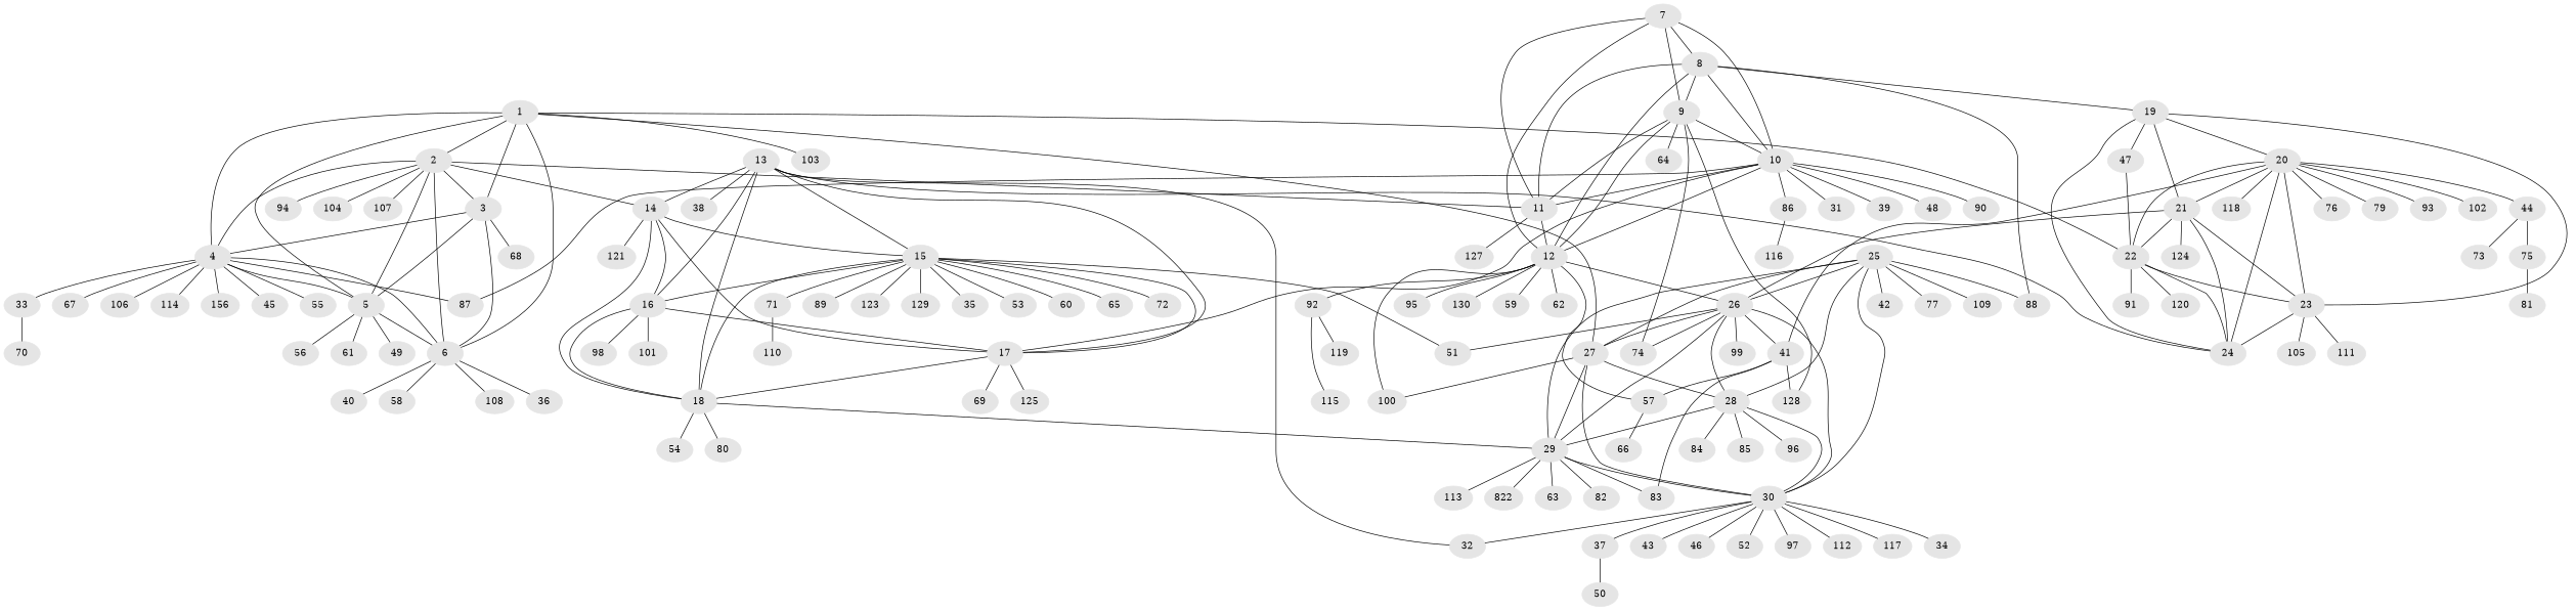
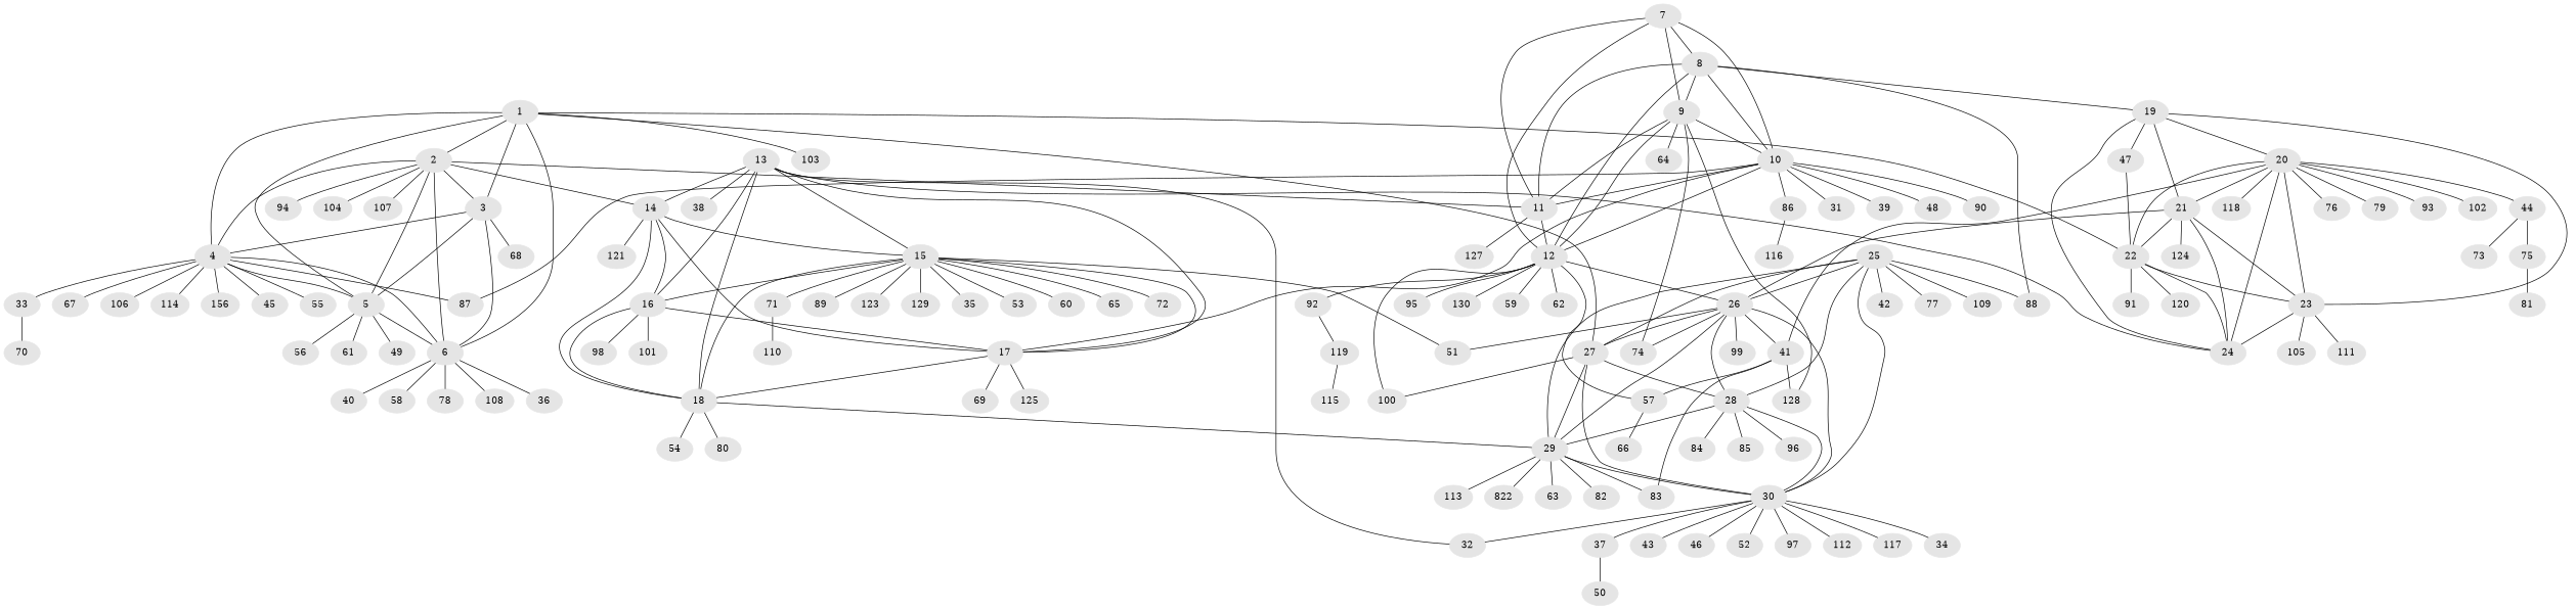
  graph {
    node [color=gray90 style=filled]
    1
    2
    3
    4
    5
    6
    22
    27
    103
    11
    14
    94
    104
    107
    68
    33
    45
    55
    67
    87
    106
    114
    n23 [label=156]
    49
    56
    61
    36
    40
    58
+   78
    108
    24
    23
    91
    120
    100
    29
    28
    30
    12
    127
    17
    15
    16
    18
    121
    70
    7
    8
    9
    10
    19
    88
    64
    74
    128
    31
    39
    48
    86
    90
    26
    57
    59
    62
    92
    95
    130
    20
    21
    47
    69
    125
    116
    51
    41
    99
    66
    115
    119
    13
    32
    38
    35
    53
    60
    65
    71
    72
    89
    123
    129
    98
    101
    54
    80
    110
    63
    82
    83
    113
    n102 [label=822]
    44
    76
    79
    93
    102
    118
    124
    105
    111
    73
    75
    25
    42
    77
    109
    84
    85
    96
    34
    37
    43
    46
    52
    97
    112
    117
    50
    81
    1 -- 2
    1 -- 3
    1 -- 4
    1 -- 5
    1 -- 6
    1 -- 22
    1 -- 27
    1 -- 103
    2 -- 3
    2 -- 4
    2 -- 5
    2 -- 6
    2 -- 11
    2 -- 14
    2 -- 94
    2 -- 104
    2 -- 107
    3 -- 4
    3 -- 5
    3 -- 6
    3 -- 68
    4 -- 5
    4 -- 6
    4 -- 33
    4 -- 45
    4 -- 55
    4 -- 67
    4 -- 87
    4 -- 106
    4 -- 114
    4 -- n23
    5 -- 6
    5 -- 49
    5 -- 56
    5 -- 61
    6 -- 36
    6 -- 40
    6 -- 58
+   6 -- 78
    6 -- 108
    22 -- 24
    22 -- 23
    22 -- 91
    22 -- 120
    27 -- 100
    27 -- 29
    27 -- 28
    27 -- 30
    11 -- 12
    11 -- 127
    14 -- 17
    14 -- 15
    14 -- 16
    14 -- 18
    14 -- 121
    33 -- 70
    23 -- 24
    23 -- 105
    23 -- 111
    29 -- 30
    29 -- 63
    29 -- 82
    29 -- 83
    29 -- 113
    29 -- n102
    28 -- 29
    28 -- 30
    28 -- 84
    28 -- 85
    28 -- 96
    30 -- 32
    30 -- 34
    30 -- 37
    30 -- 43
    30 -- 46
    30 -- 52
    30 -- 97
    30 -- 112
    30 -- 117
    12 -- 100
    12 -- 26
    12 -- 57
    12 -- 59
    12 -- 62
    12 -- 92
    12 -- 95
    12 -- 130
    17 -- 18
    17 -- 69
    17 -- 125
    15 -- 17
    15 -- 16
    15 -- 18
    15 -- 51
    15 -- 35
    15 -- 53
    15 -- 60
    15 -- 65
    15 -- 71
    15 -- 72
    15 -- 89
    15 -- 123
    15 -- 129
    16 -- 17
    16 -- 18
    16 -- 98
    16 -- 101
    18 -- 29
    18 -- 54
    18 -- 80
    7 -- 11
    7 -- 12
    7 -- 8
    7 -- 9
    7 -- 10
    8 -- 11
    8 -- 12
    8 -- 9
    8 -- 10
    8 -- 19
    8 -- 88
    9 -- 11
    9 -- 12
    9 -- 10
    9 -- 64
    9 -- 74
    9 -- 128
    10 -- 11
    10 -- 87
    10 -- 12
    10 -- 17
    10 -- 31
    10 -- 39
    10 -- 48
    10 -- 86
    10 -- 90
    19 -- 24
    19 -- 23
    19 -- 20
    19 -- 21
    19 -- 47
    86 -- 116
    26 -- 27
    26 -- 29
    26 -- 28
    26 -- 30
    26 -- 74
    26 -- 51
    26 -- 41
    26 -- 99
    57 -- 66
-   92 -- 115
+   119 -- 115
    92 -- 119
    20 -- 22
    20 -- 24
    20 -- 23
    20 -- 21
    20 -- 41
    20 -- 44
    20 -- 76
    20 -- 79
    20 -- 93
    20 -- 102
    20 -- 118
    21 -- 22
    21 -- 24
    21 -- 23
    21 -- 26
    21 -- 124
    47 -- 22
    41 -- 128
    41 -- 57
    41 -- 83
    13 -- 14
    13 -- 24
    13 -- 17
    13 -- 15
    13 -- 16
    13 -- 18
    13 -- 32
    13 -- 38
    71 -- 110
    44 -- 73
    44 -- 75
    75 -- 81
    25 -- 27
    25 -- 29
    25 -- 28
    25 -- 30
    25 -- 88
    25 -- 26
    25 -- 42
    25 -- 77
    25 -- 109
    37 -- 50
  }
